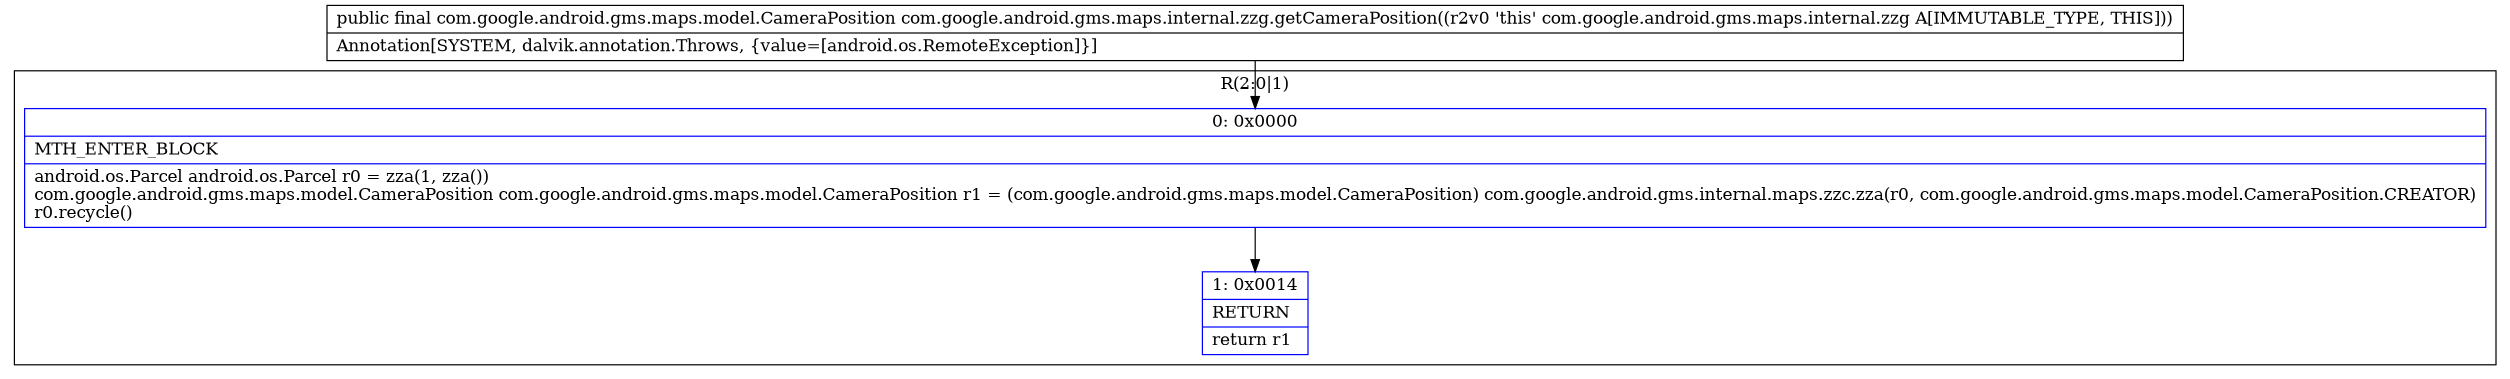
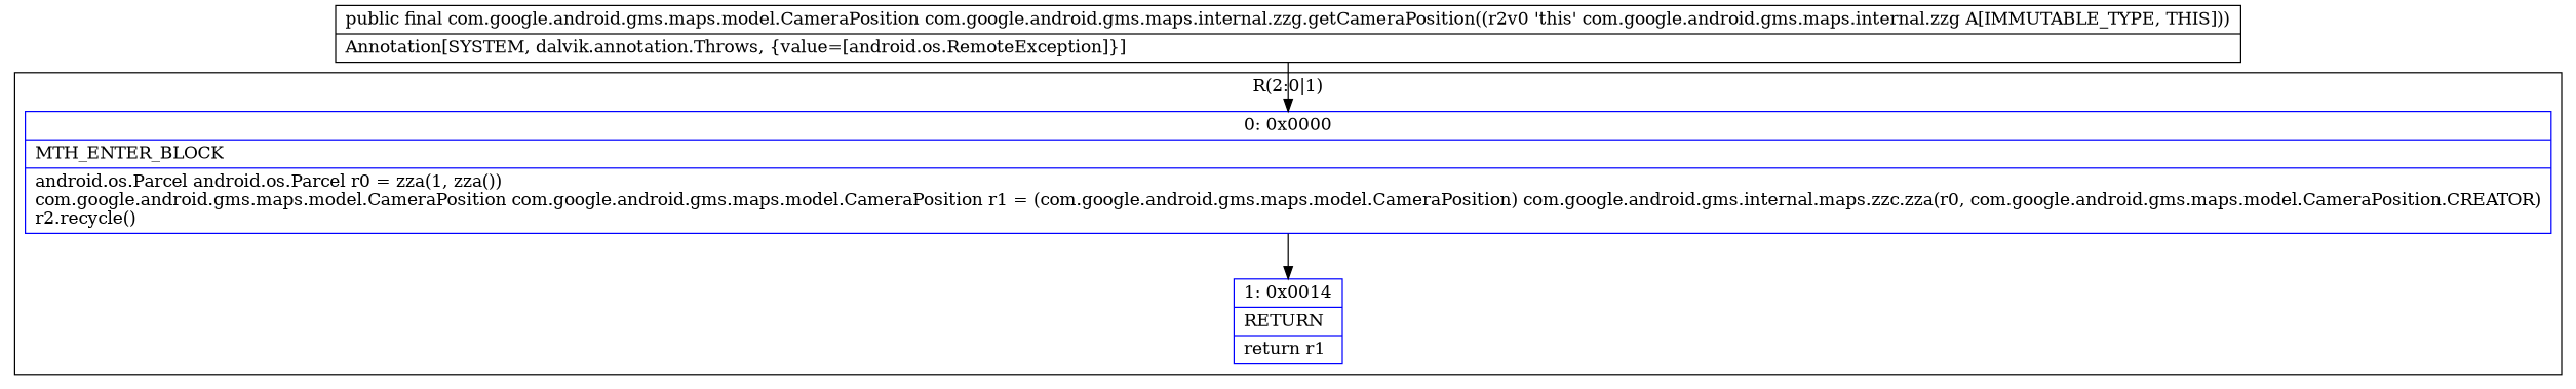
  digraph {
    node [color=blue shape=record]
-   n1 [label="{0\:\ 0x0000|MTH_ENTER_BLOCK\l|android.os.Parcel android.os.Parcel r0 = zza(1, zza())\lcom.google.android.gms.maps.model.CameraPosition com.google.android.gms.maps.model.CameraPosition r1 = (com.google.android.gms.maps.model.CameraPosition) com.google.android.gms.internal.maps.zzc.zza(r0, com.google.android.gms.maps.model.CameraPosition.CREATOR)\lr0.recycle()\l}"]
+   n1 [label="{0\:\ 0x0000|MTH_ENTER_BLOCK\l|android.os.Parcel android.os.Parcel r0 = zza(1, zza())\lcom.google.android.gms.maps.model.CameraPosition com.google.android.gms.maps.model.CameraPosition r1 = (com.google.android.gms.maps.model.CameraPosition) com.google.android.gms.internal.maps.zzc.zza(r0, com.google.android.gms.maps.model.CameraPosition.CREATOR)\lr2.recycle()\l}"]
    n2 [label="{1\:\ 0x0014|RETURN\l|return r1\l}"]
    n3 [label="{public final com.google.android.gms.maps.model.CameraPosition com.google.android.gms.maps.internal.zzg.getCameraPosition((r2v0 'this' com.google.android.gms.maps.internal.zzg A[IMMUTABLE_TYPE, THIS]))  | Annotation[SYSTEM, dalvik.annotation.Throws, \{value=[android.os.RemoteException]\}]\l}" color=""]
    subgraph cluster_1 {
      label="R(2:0|1)"
      n1
      n2
    }
    n1 -> n2
    n3 -> n1
  }
